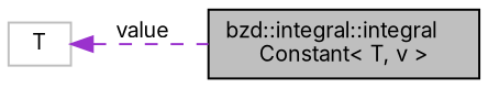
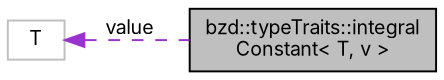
  digraph {
    rankdir=LR
    fontname=Inter
    node [fontname=Inter fontsize=10 shape=record style=filled]
-   n1 [color=black fillcolor=grey75 fontcolor=black height=0.2 label="bzd::integral::integral\lConstant\< T, v \>" width=0.4]
+   n1 [color=black fillcolor=grey75 fontcolor=black height=0.2 label="bzd::typeTraits::integral\lConstant\< T, v \>" width=0.4]
    n2 [color=grey75 fillcolor=white height=0.2 label=T width=0.4]
    n2 -> n1 [color=darkorchid3 dir=back fontname=Inter fontsize=10 label=" value" labelfontname=Helvetica labelfontsize=10 style=dashed]
  }
